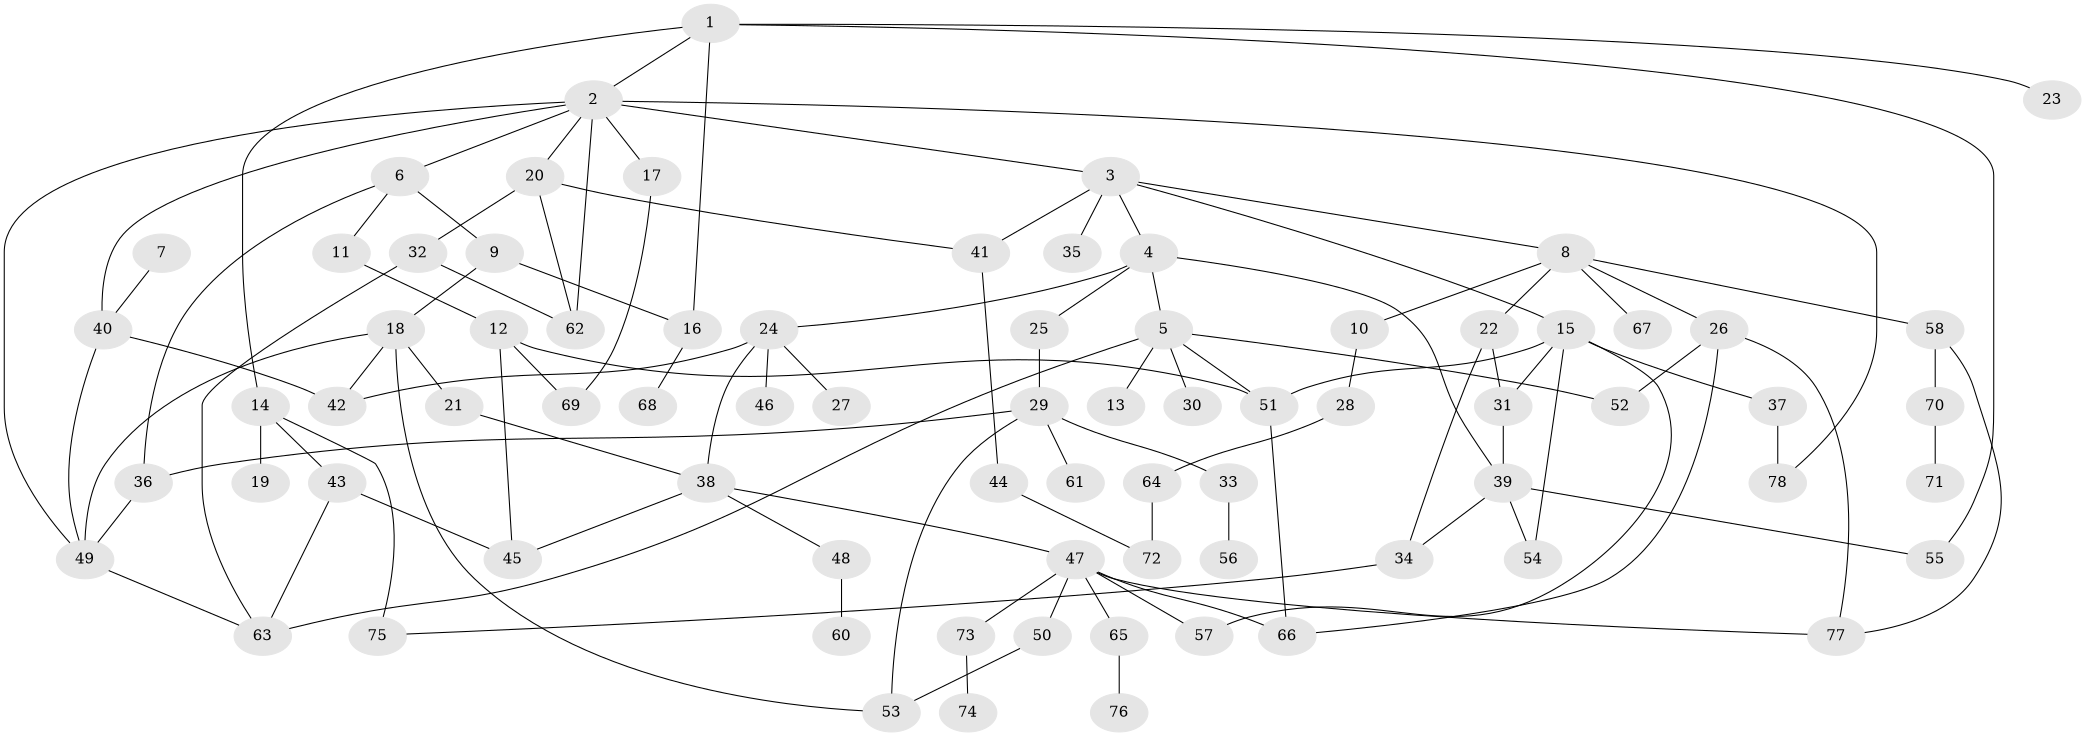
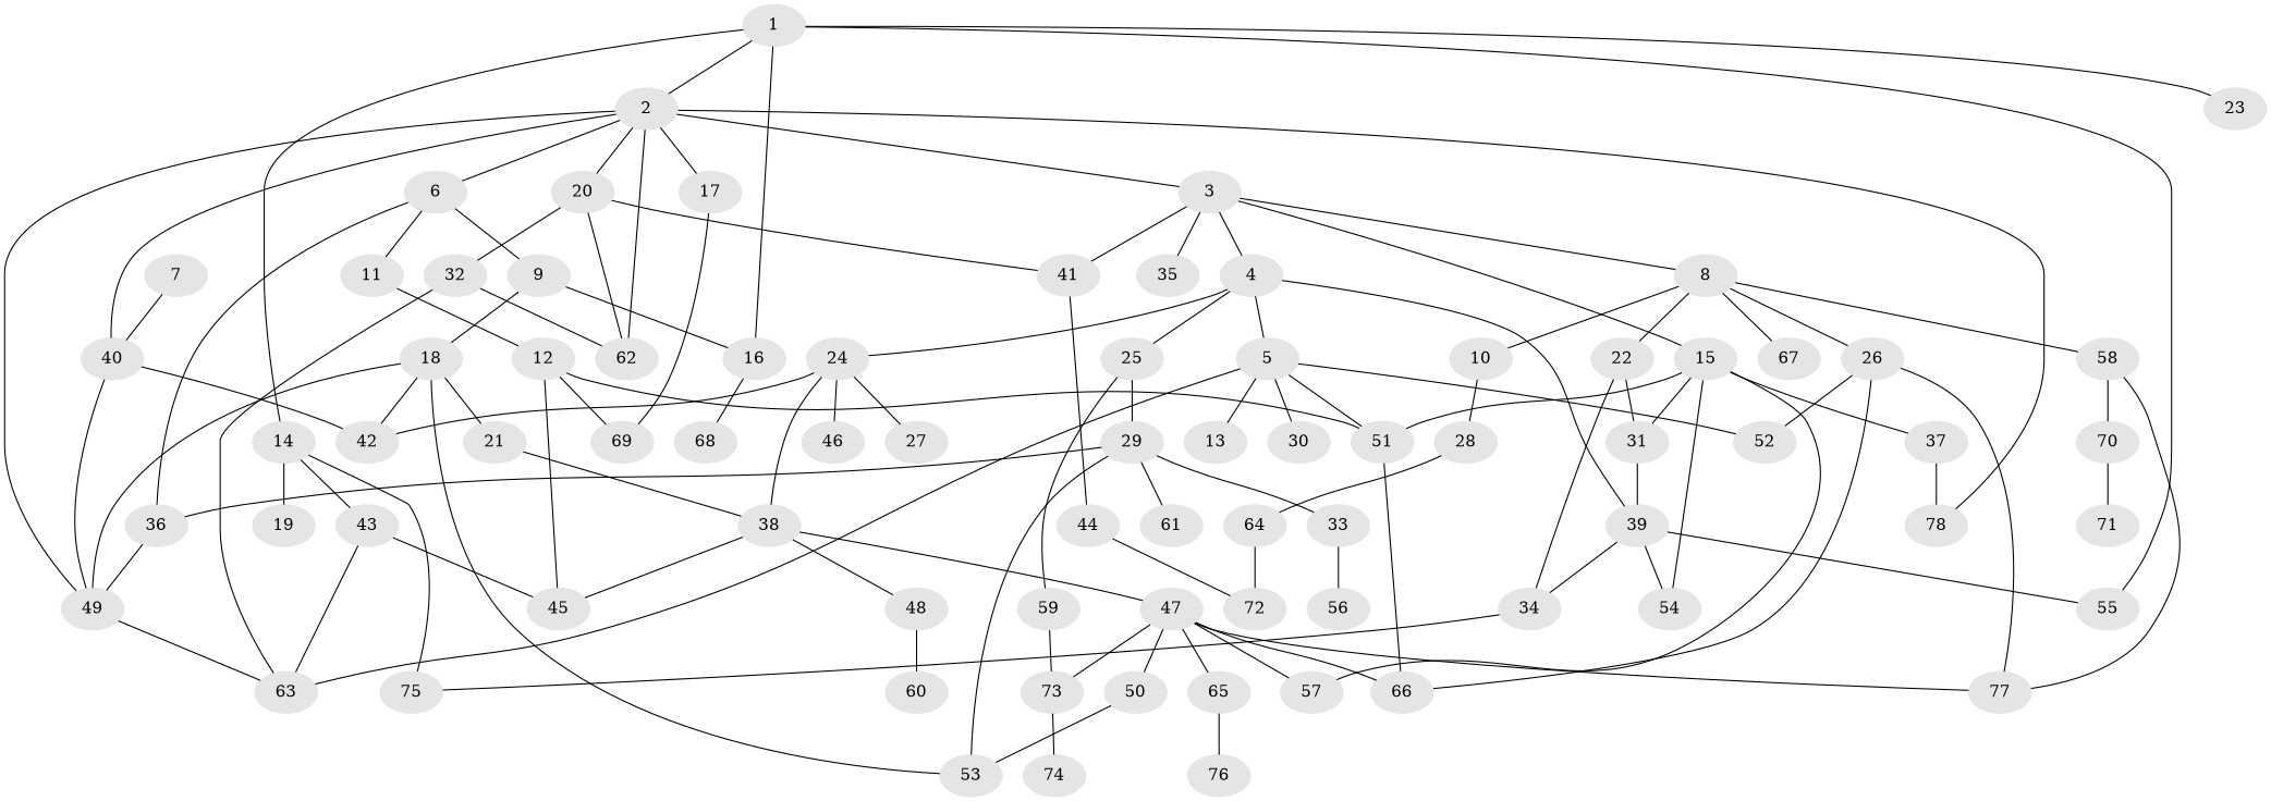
  graph {
    node [color=gray90 style=filled]
    1
    2
    14
    16
    23
    55
    3
    6
    17
    20
    49
    62
    78
    40
    19
    43
    75
    68
    4
    8
    15
    35
    41
    9
    11
    36
    7
    69
    32
    63
    5
    24
    25
    39
    10
    22
    26
    58
    67
    51
    31
    37
    54
    57
    44
    13
    30
    52
    42
    38
    27
    46
    29
+   59
    34
    66
    18
    12
    28
    77
    70
    21
    53
    64
    45
    47
    48
    33
    61
    73
    72
    56
    50
    65
    60
    76
    74
    71
    1 -- 2
    1 -- 14
    1 -- 16
    1 -- 23
    1 -- 55
    2 -- 3
    2 -- 6
    2 -- 17
    2 -- 20
    2 -- 49
    2 -- 62
    2 -- 78
    2 -- 40
    14 -- 19
    14 -- 43
    14 -- 75
    16 -- 68
    3 -- 4
    3 -- 8
    3 -- 15
    3 -- 35
    3 -- 41
    6 -- 9
    6 -- 11
    6 -- 36
    17 -- 69
    20 -- 62
    20 -- 41
    20 -- 32
    49 -- 63
    40 -- 49
    40 -- 42
    43 -- 63
    43 -- 45
    4 -- 5
    4 -- 24
    4 -- 25
    4 -- 39
    8 -- 10
    8 -- 22
    8 -- 26
    8 -- 58
    8 -- 67
    15 -- 51
    15 -- 31
    15 -- 37
    15 -- 54
    15 -- 57
    41 -- 44
    9 -- 16
    9 -- 18
    11 -- 12
    36 -- 49
    7 -- 40
    32 -- 62
    32 -- 63
    5 -- 63
    5 -- 51
    5 -- 13
    5 -- 30
    5 -- 52
    24 -- 42
    24 -- 38
    24 -- 27
    24 -- 46
    25 -- 29
+   25 -- 59
    39 -- 55
    39 -- 54
    39 -- 34
    10 -- 28
    22 -- 31
    22 -- 34
    26 -- 52
    26 -- 66
    26 -- 77
    58 -- 77
    58 -- 70
    51 -- 66
    31 -- 39
    37 -- 78
    44 -- 72
    38 -- 45
    38 -- 47
    38 -- 48
    29 -- 36
    29 -- 53
    29 -- 33
    29 -- 61
+   59 -- 73
    34 -- 75
    18 -- 49
    18 -- 42
    18 -- 21
    18 -- 53
    12 -- 69
    12 -- 51
    12 -- 45
    28 -- 64
    70 -- 71
    21 -- 38
    64 -- 72
    47 -- 57
    47 -- 66
    47 -- 77
    47 -- 73
    47 -- 50
    47 -- 65
    48 -- 60
    33 -- 56
    73 -- 74
    50 -- 53
    65 -- 76
  }
